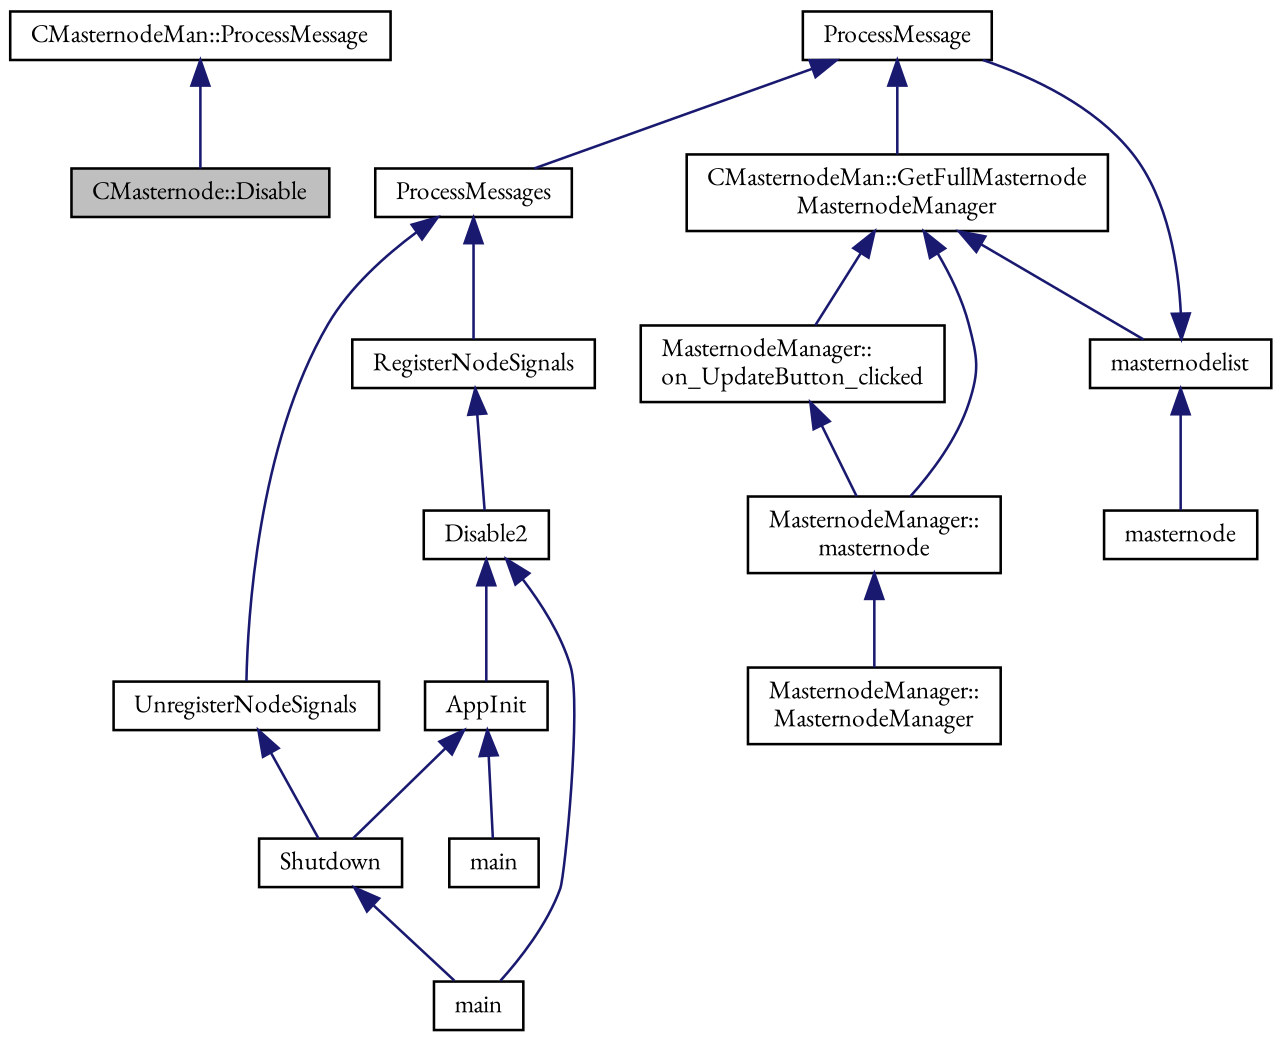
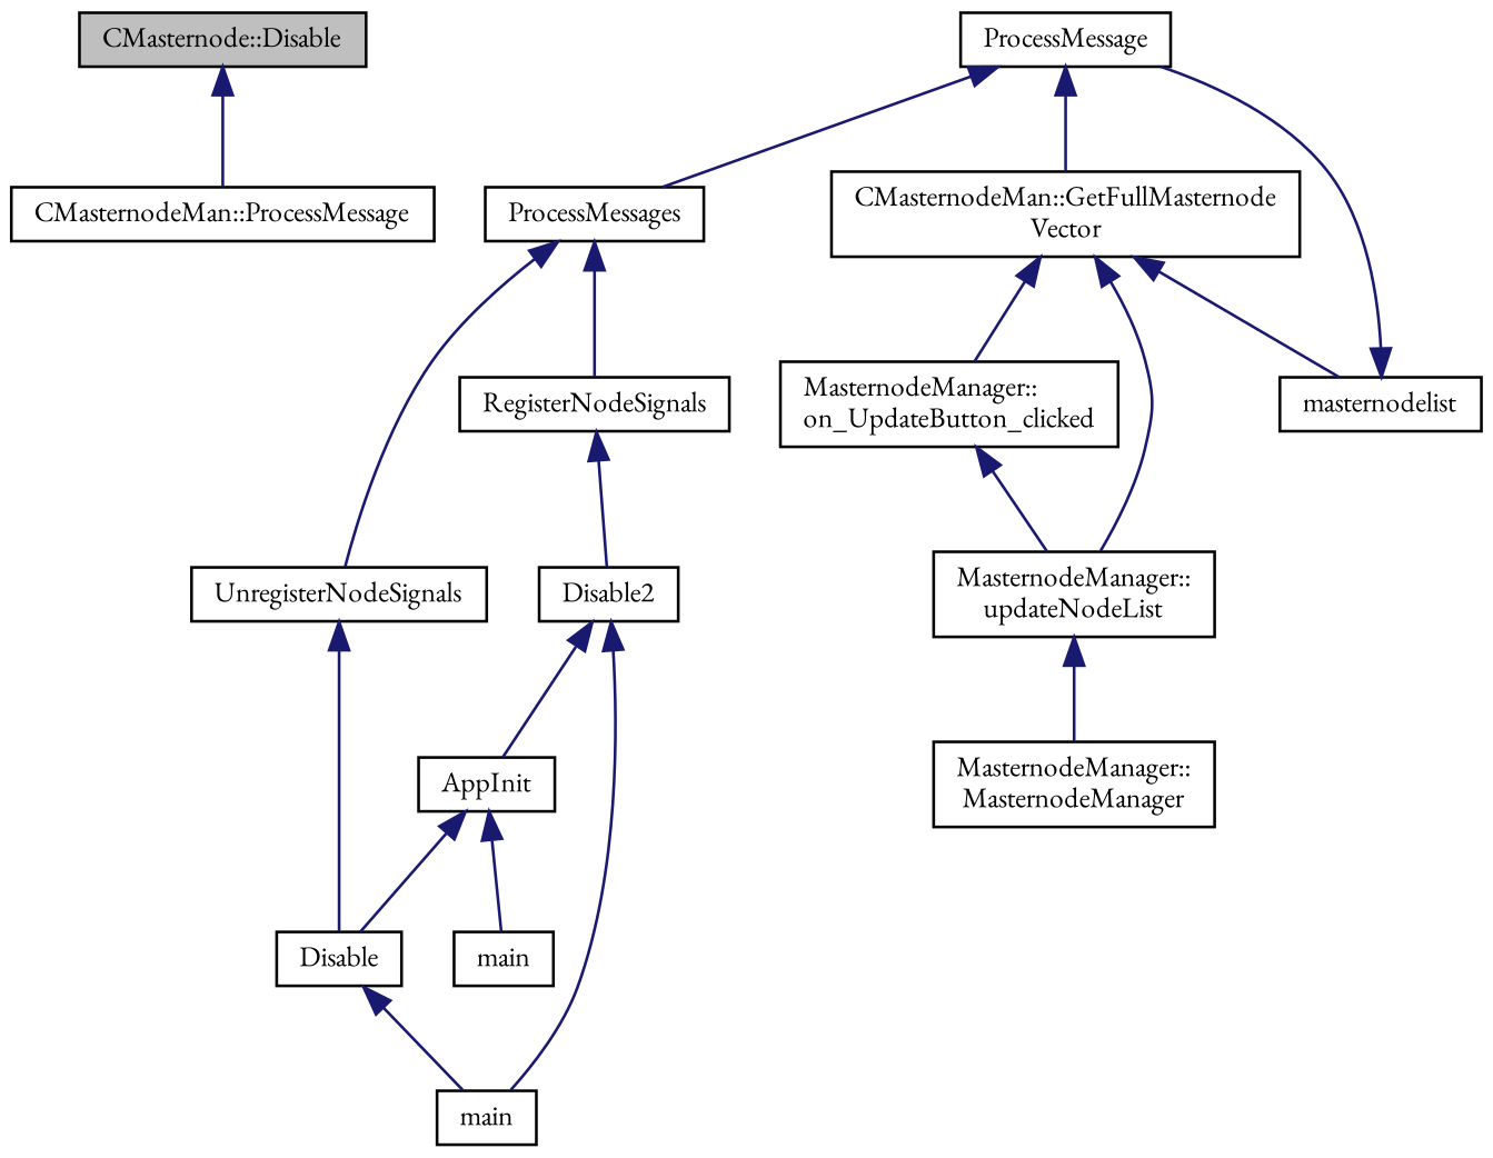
  digraph {
    fontname="EB Garamond"
    rankdir=TB
    node [color=black fillcolor=white fontname="EB Garamond" fontsize=10 shape=record style=filled]
    edge [color=midnightblue dir=back fontname="EB Garamond" fontsize=10 labelfontname=Helvetica labelfontsize=10 style=solid]
    n1 [fillcolor=grey75 fontcolor=black height=0.2 label="CMasternode::Disable" width=0.4]
    n2 [height=0.2 label="CMasternodeMan::ProcessMessage" width=0.4]
    n3 [height=0.2 label=ProcessMessage width=0.4]
    n4 [height=0.2 label=ProcessMessages width=0.4]
-   n5 [height=0.2 label="CMasternodeMan::GetFullMasternode\lMasternodeManager" width=0.4]
+   n5 [height=0.2 label="CMasternodeMan::GetFullMasternode\lVector" width=0.4]
    n6 [height=0.2 label=RegisterNodeSignals width=0.4]
    n7 [height=0.2 label=UnregisterNodeSignals width=0.4]
-   n8 [height=0.2 label="MasternodeManager::\lmasternode" width=0.4]
+   n8 [height=0.2 label="MasternodeManager::\lupdateNodeList" width=0.4]
    n9 [height=0.2 label="MasternodeManager::\lon_UpdateButton_clicked" width=0.4]
    n10 [height=0.2 label=masternodelist width=0.4]
    n11 [height=0.2 label=Disable2 width=0.4]
-   n12 [height=0.2 label=Shutdown width=0.4]
+   n12 [height=0.2 label=Disable width=0.4]
    n13 [height=0.2 label=AppInit width=0.4]
    n14 [height=0.2 label=main width=0.4]
    n15 [height=0.2 label=main width=0.4]
    n16 [height=0.2 label="MasternodeManager::\lMasternodeManager" width=0.4]
-   n17 [height=0.2 label=masternode width=0.4]
-   n2 -> n1
+   n1 -> n2
    n3 -> n4
    n3 -> n5
    n4 -> n6
    n4 -> n7
    n5 -> n8
    n5 -> n9
    n5 -> n10
    n6 -> n11
    n7 -> n12
    n8 -> n16
    n9 -> n8
    n10 -> n3
-   n10 -> n17
    n11 -> n13
    n11 -> n14
    n12 -> n14
    n13 -> n12
    n13 -> n15
  }
